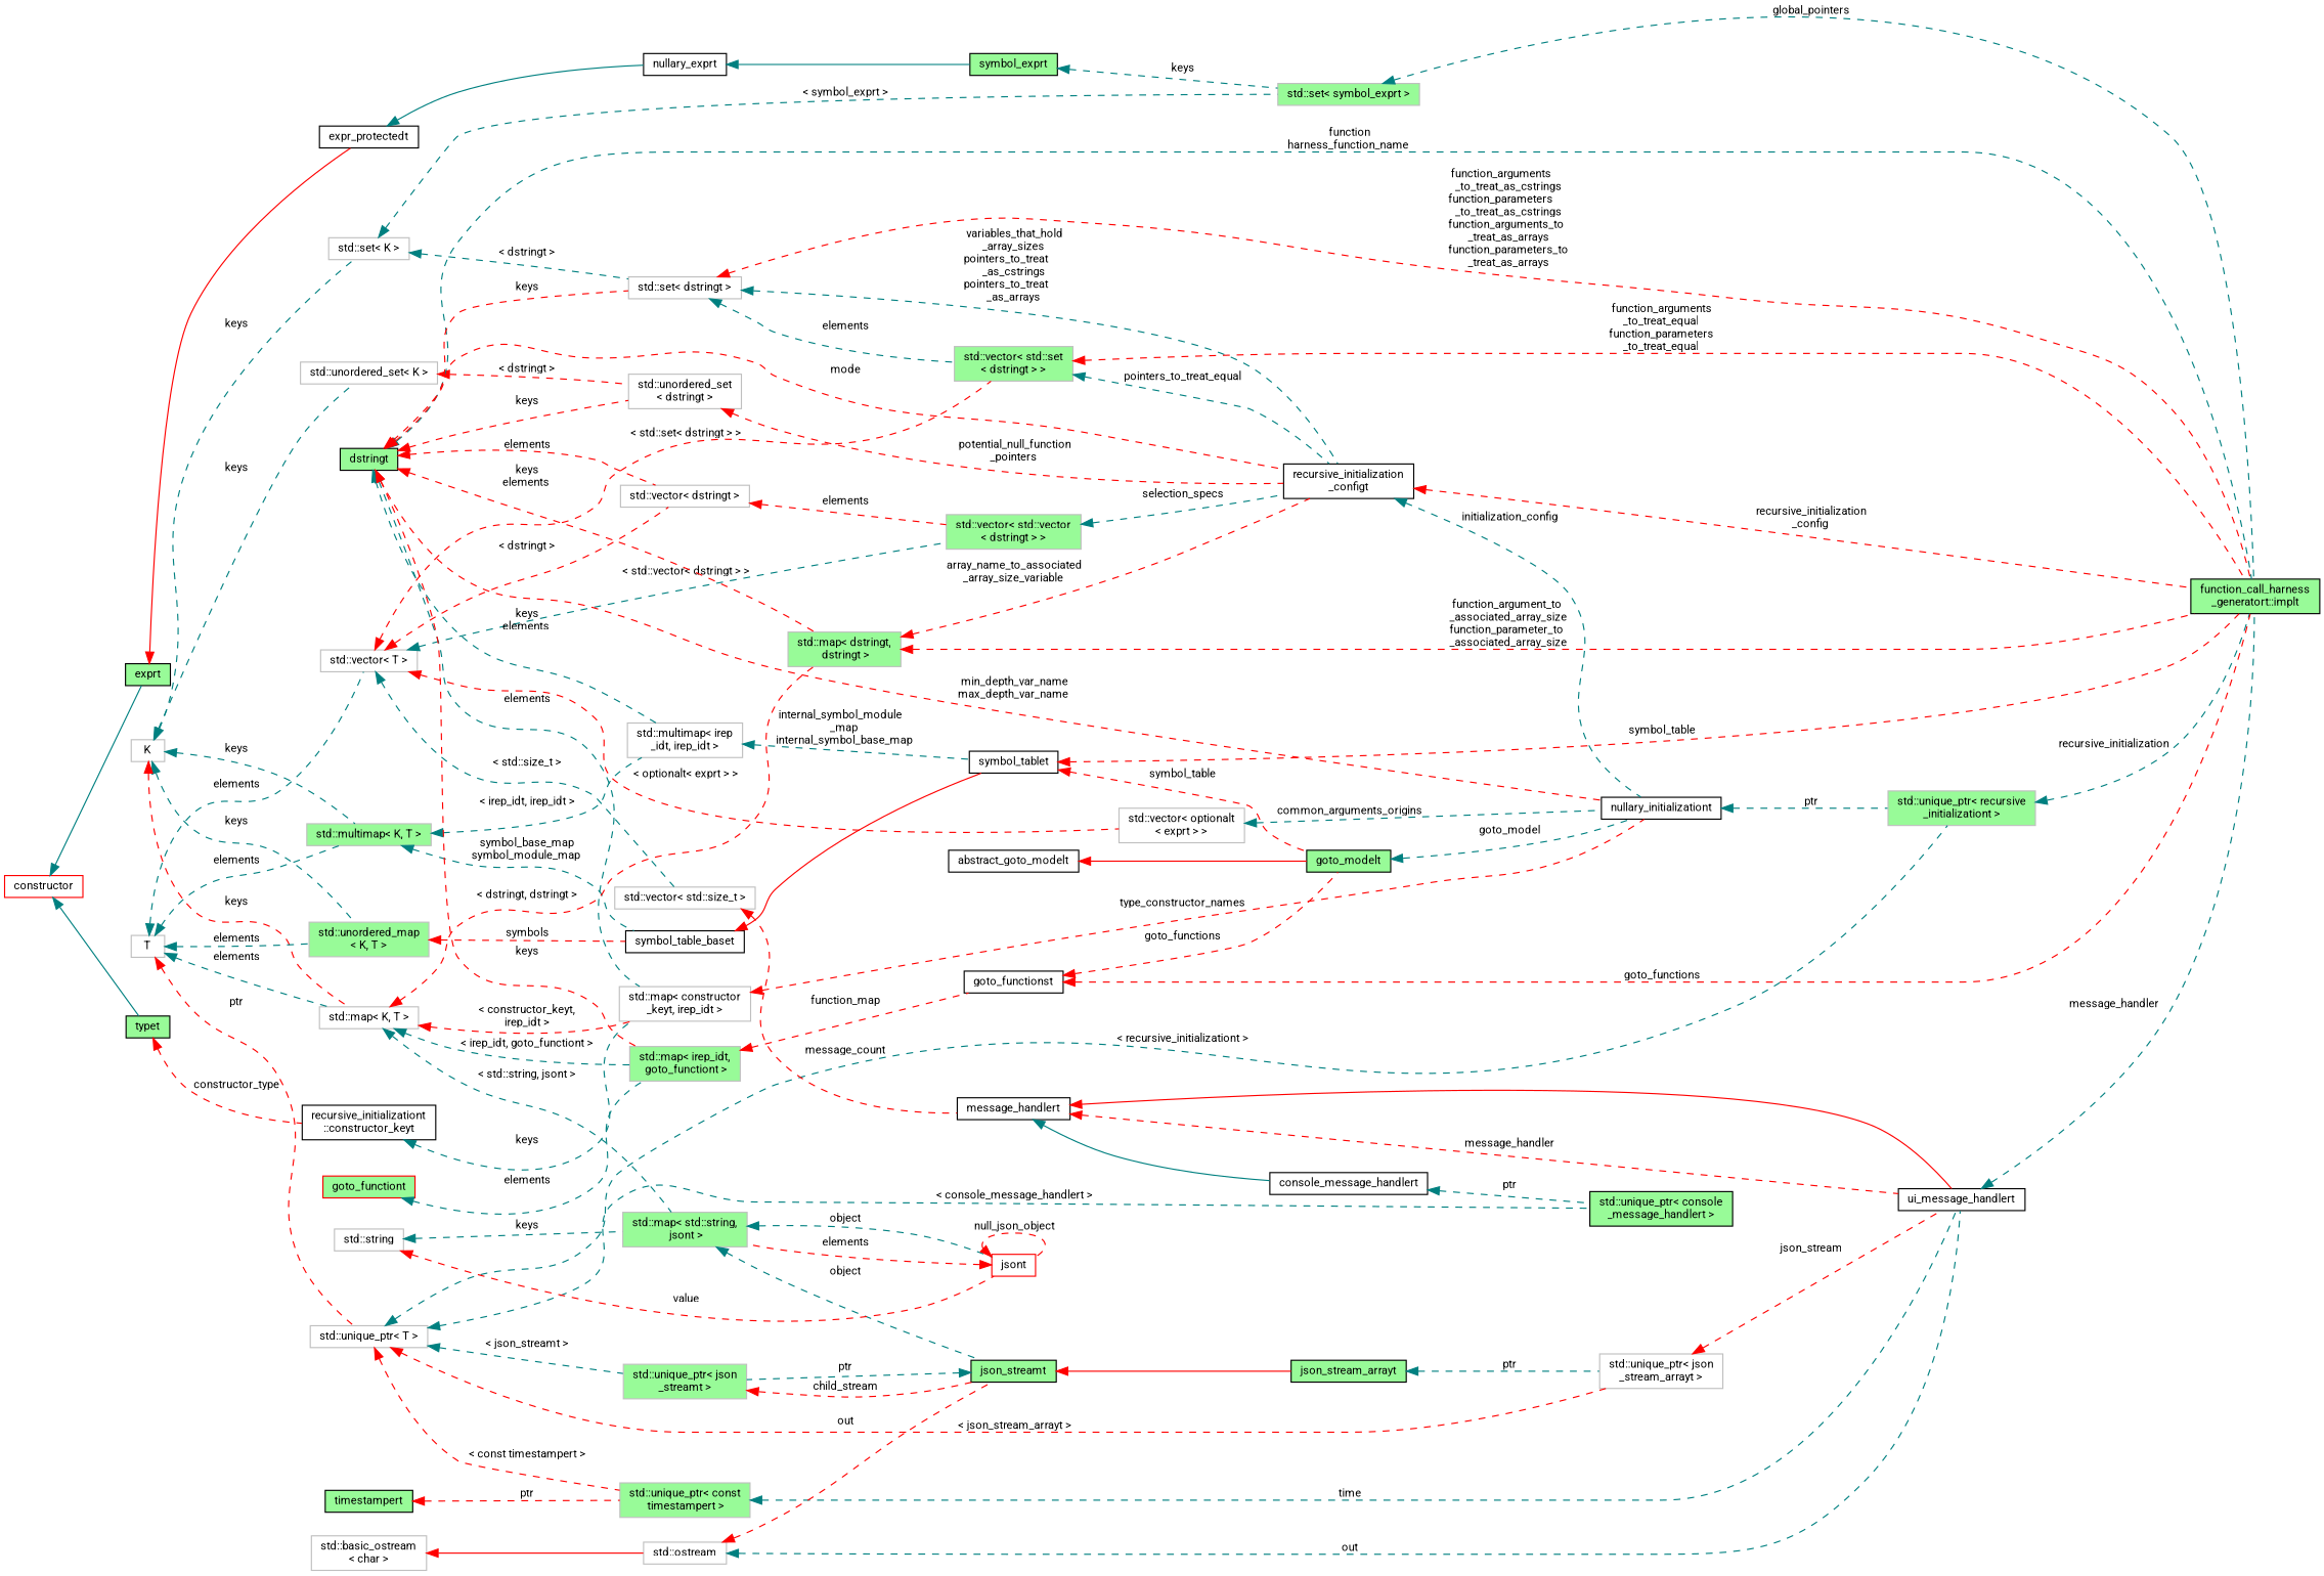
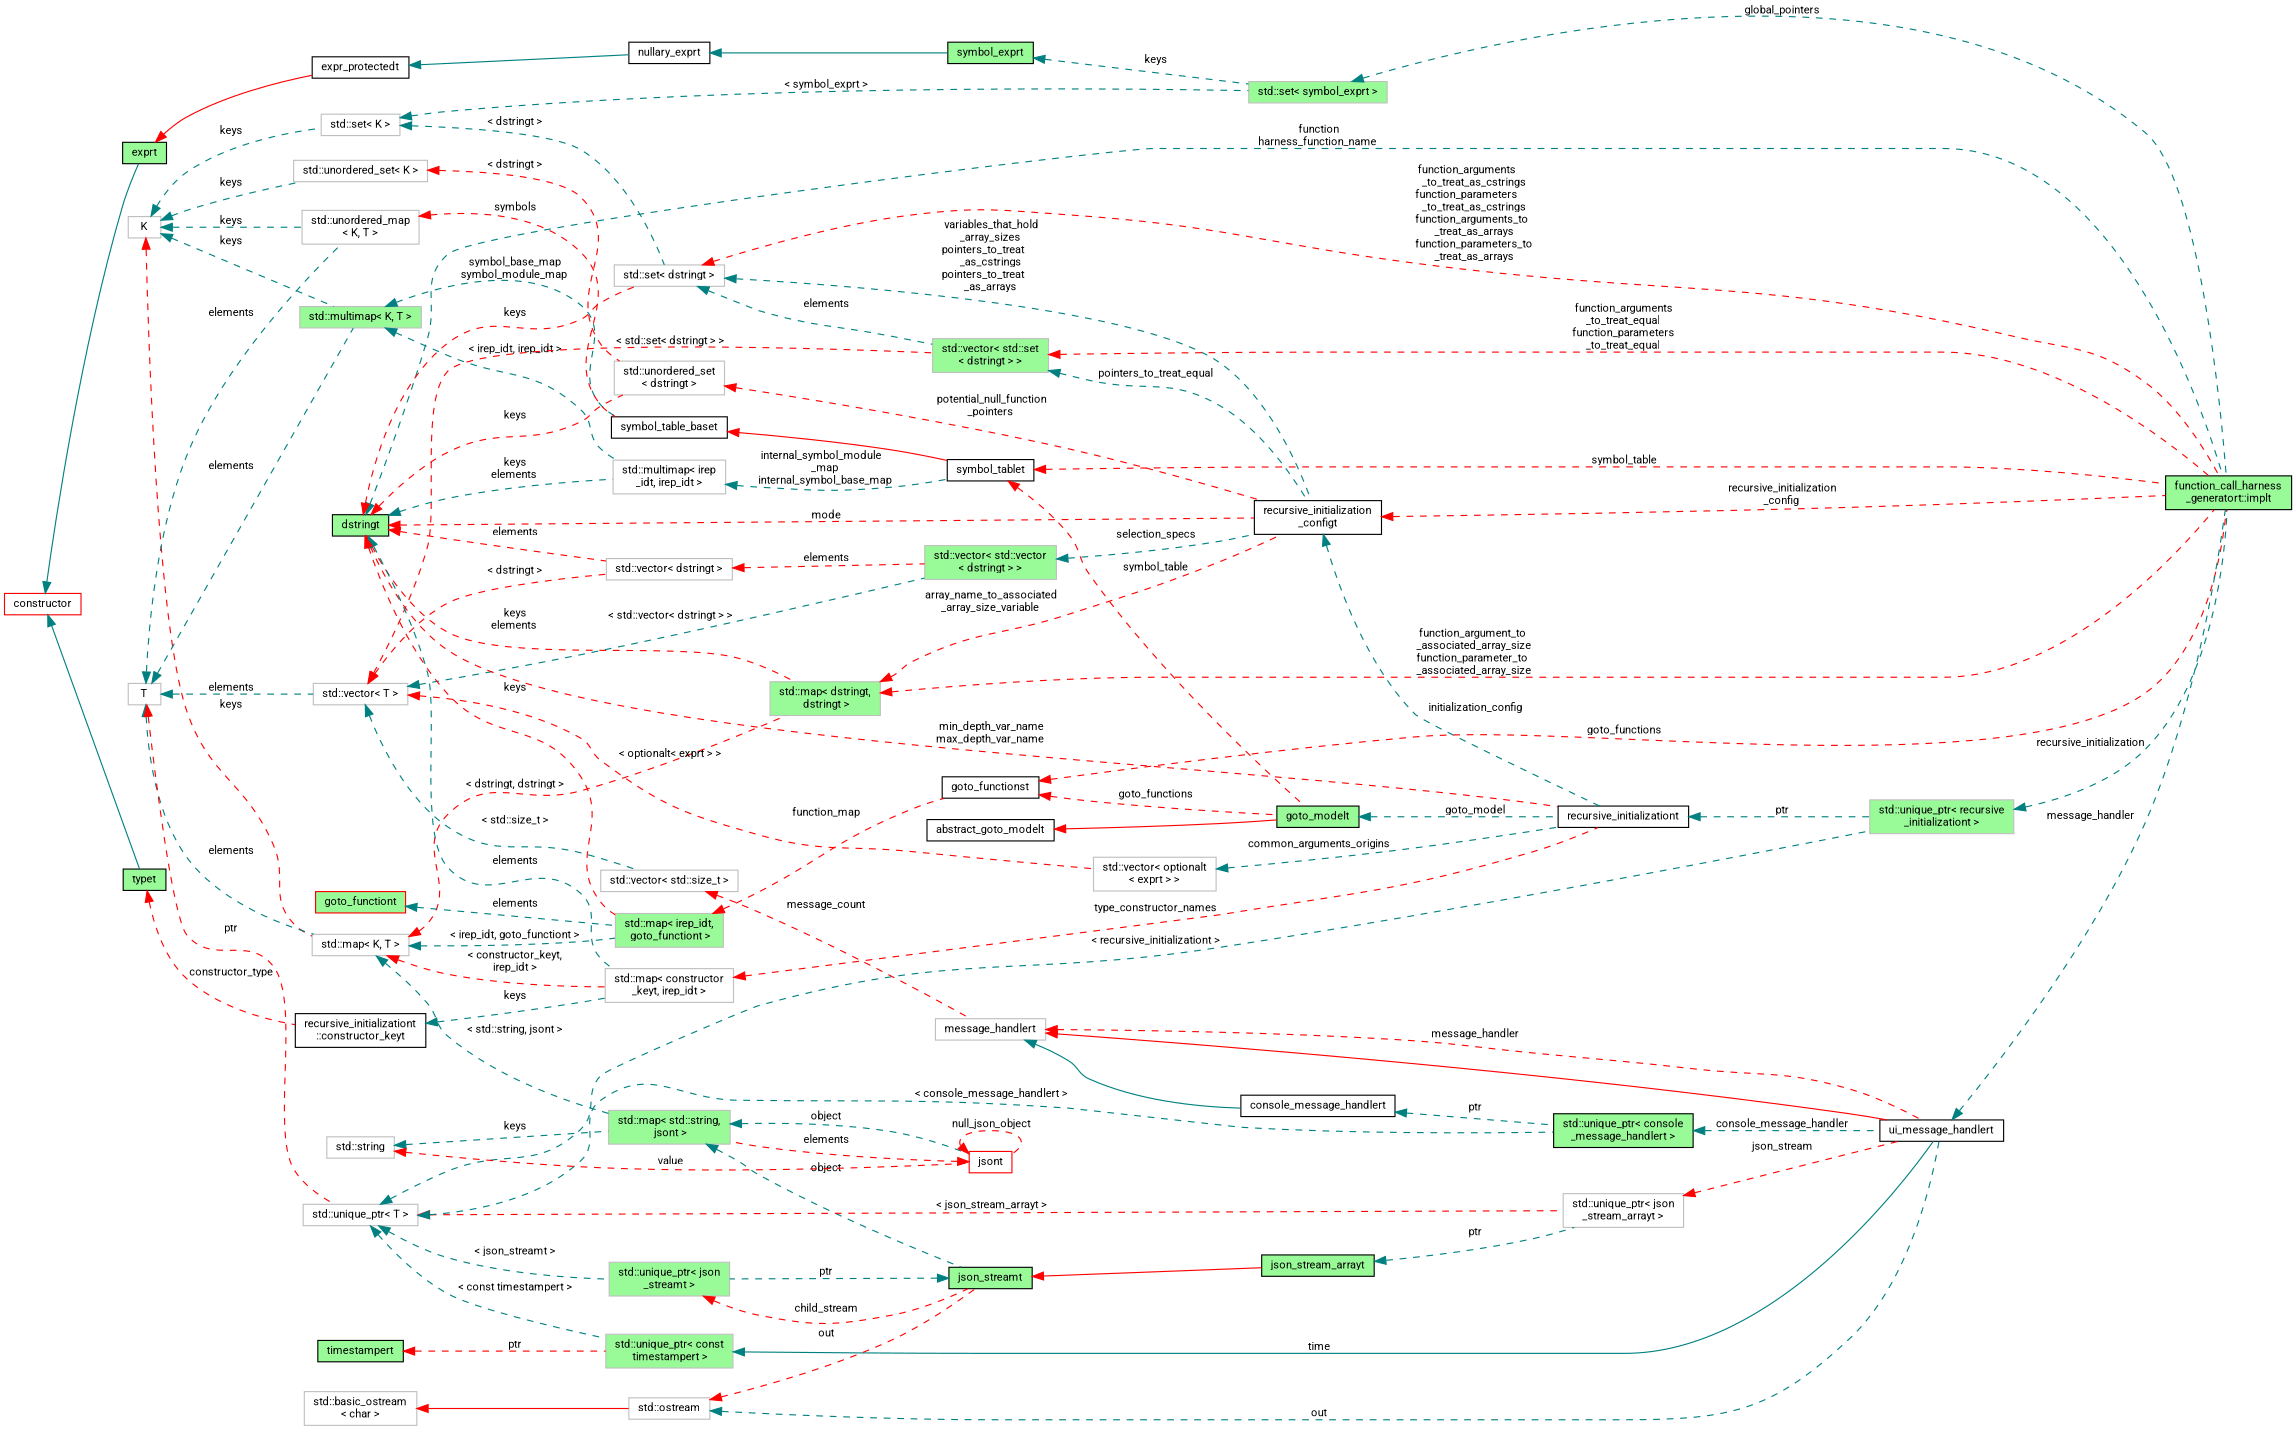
  digraph {
    fontname=Roboto
    rankdir=LR
    node [color=grey75 fillcolor=white fontname=Roboto fontsize=10 shape=record style=filled]
    edge [color=teal dir=back fontname=Roboto fontsize=10 labelfontname=Helvetica labelfontsize=10 style=dashed]
    n1 [color=black fillcolor=palegreen fontcolor=black height=0.2 label="function_call_harness\l_generatort::implt" width=0.4]
    n2 [color=black height=0.2 label=symbol_tablet width=0.4]
    n3 [color=black fillcolor=palegreen height=0.2 label=goto_modelt width=0.4]
-   n4 [color=black height=0.2 label=nullary_initializationt width=0.4]
+   n4 [color=black height=0.2 label=recursive_initializationt width=0.4]
    n5 [color=black height=0.2 label=symbol_table_baset width=0.4]
    n6 [fillcolor=palegreen height=0.2 label="std::multimap\< K, T \>" width=0.4]
    n7 [height=0.2 label="std::multimap\< irep\l_idt, irep_idt \>" width=0.4]
    n8 [height=0.2 label=K width=0.4]
-   n9 [fillcolor=palegreen height=0.2 label="std::unordered_map\l\< K, T \>" width=0.4]
+   n9 [height=0.2 label="std::unordered_map\l\< K, T \>" width=0.4]
    n10 [height=0.2 label="std::set\< K \>" width=0.4]
    n11 [height=0.2 label="std::map\< K, T \>" width=0.4]
    n12 [height=0.2 label="std::unordered_set\< K \>" width=0.4]
    n13 [height=0.2 label="std::set\< dstringt \>" width=0.4]
    n14 [fillcolor=palegreen height=0.2 label="std::set\< symbol_exprt \>" width=0.4]
    n15 [fillcolor=palegreen height=0.2 label="std::map\< dstringt,\l dstringt \>" width=0.4]
    n16 [height=0.2 label="std::map\< constructor\l_keyt, irep_idt \>" width=0.4]
    n17 [fillcolor=palegreen height=0.2 label="std::map\< irep_idt,\l goto_functiont \>" width=0.4]
    n18 [fillcolor=palegreen height=0.2 label="std::map\< std::string,\l jsont \>" width=0.4]
    n19 [height=0.2 label="std::unordered_set\l\< dstringt \>" width=0.4]
    n20 [height=0.2 label=T width=0.4]
    n21 [height=0.2 label="std::vector\< T \>" width=0.4]
    n22 [height=0.2 label="std::unique_ptr\< T \>" width=0.4]
    n23 [height=0.2 label="std::vector\< dstringt \>" width=0.4]
    n24 [fillcolor=palegreen height=0.2 label="std::vector\< std::set\l\< dstringt \> \>" width=0.4]
    n25 [height=0.2 label="std::vector\< std::size_t \>" width=0.4]
    n26 [fillcolor=palegreen height=0.2 label="std::vector\< std::vector\l\< dstringt \> \>" width=0.4]
    n27 [height=0.2 label="std::vector\< optionalt\l\< exprt \> \>" width=0.4]
    n28 [height=0.2 label="std::unique_ptr\< json\l_stream_arrayt \>" width=0.4]
    n29 [fillcolor=palegreen height=0.2 label="std::unique_ptr\< json\l_streamt \>" width=0.4]
    n30 [color=black fillcolor=palegreen height=0.2 label="std::unique_ptr\< console\l_message_handlert \>" width=0.4]
    n31 [fillcolor=palegreen height=0.2 label="std::unique_ptr\< const\l timestampert \>" width=0.4]
    n32 [fillcolor=palegreen height=0.2 label="std::unique_ptr\< recursive\l_initializationt \>" width=0.4]
    n33 [color=black fillcolor=palegreen height=0.2 label=dstringt width=0.4]
    n34 [color=black height=0.2 label="recursive_initialization\l_configt" width=0.4]
    n35 [color=black height=0.2 label=goto_functionst width=0.4]
-   n36 [color=black height=0.2 label=message_handlert width=0.4]
+   n36 [height=0.2 label=message_handlert width=0.4]
    n37 [color=black height=0.2 label=ui_message_handlert width=0.4]
    n38 [color=black height=0.2 label=console_message_handlert width=0.4]
    n39 [color=black fillcolor=palegreen height=0.2 label=json_stream_arrayt width=0.4]
    n40 [color=black fillcolor=palegreen height=0.2 label=json_streamt width=0.4]
    n41 [color=red height=0.2 label=jsont width=0.4]
    n42 [height=0.2 label="std::string" width=0.4]
    n43 [height=0.2 label="std::ostream" width=0.4]
    n44 [height=0.2 label="std::basic_ostream\l\< char \>" width=0.4]
    n45 [color=black fillcolor=palegreen height=0.2 label=timestampert width=0.4]
    n46 [color=black fillcolor=palegreen height=0.2 label=symbol_exprt width=0.4]
    n47 [color=black height=0.2 label=nullary_exprt width=0.4]
    n48 [color=black height=0.2 label=expr_protectedt width=0.4]
    n49 [color=black fillcolor=palegreen height=0.2 label=exprt width=0.4]
    n50 [color=red height=0.2 label=constructor width=0.4]
    n51 [color=black fillcolor=palegreen height=0.2 label=typet width=0.4]
    n52 [color=black height=0.2 label="recursive_initializationt\l::constructor_keyt" width=0.4]
    n53 [color=black height=0.2 label=abstract_goto_modelt width=0.4]
    n54 [color=red fillcolor=palegreen height=0.2 label=goto_functiont width=0.4]
    n2 -> n1 [color=red label=" symbol_table"]
    n2 -> n3 [color=red label=" symbol_table"]
    n3 -> n4 [label=" goto_model"]
    n4 -> n32 [label=" ptr"]
    n5 -> n2 [color=red style=solid]
    n6 -> n5 [label=" symbol_base_map\nsymbol_module_map"]
    n6 -> n7 [label=" \< irep_idt, irep_idt \>"]
    n7 -> n2 [label=" internal_symbol_module\l_map\ninternal_symbol_base_map"]
    n8 -> n6 [label=" keys"]
    n8 -> n9 [label=" keys"]
    n8 -> n10 [label=" keys"]
    n8 -> n11 [color=red label=" keys"]
    n8 -> n12 [label=" keys"]
    n9 -> n5 [color=red label=" symbols"]
    n10 -> n13 [label=" \< dstringt \>"]
    n10 -> n14 [label=" \< symbol_exprt \>"]
    n11 -> n15 [color=red label=" \< dstringt, dstringt \>"]
    n11 -> n16 [color=red label=" \< constructor_keyt,\l irep_idt \>"]
    n11 -> n17 [label=" \< irep_idt, goto_functiont \>"]
    n11 -> n18 [label=" \< std::string, jsont \>"]
    n12 -> n19 [color=red label=" \< dstringt \>"]
    n13 -> n1 [color=red label=" function_arguments\l_to_treat_as_cstrings\nfunction_parameters\l_to_treat_as_cstrings\nfunction_arguments_to\l_treat_as_arrays\nfunction_parameters_to\l_treat_as_arrays"]
    n13 -> n24 [label=" elements"]
    n13 -> n34 [label=" variables_that_hold\l_array_sizes\npointers_to_treat\l_as_cstrings\npointers_to_treat\l_as_arrays"]
    n14 -> n1 [label=" global_pointers"]
    n15 -> n1 [color=red label=" function_argument_to\l_associated_array_size\nfunction_parameter_to\l_associated_array_size"]
    n15 -> n34 [color=red label=" array_name_to_associated\l_array_size_variable"]
    n16 -> n4 [color=red label=" type_constructor_names"]
    n17 -> n35 [color=red label=" function_map"]
    n18 -> n40 [label=" object"]
    n18 -> n41 [label=" object"]
    n19 -> n34 [color=red label=" potential_null_function\l_pointers"]
    n20 -> n6 [label=" elements"]
    n20 -> n9 [label=" elements"]
    n20 -> n11 [label=" elements"]
    n20 -> n21 [label=" elements"]
    n20 -> n22 [color=red label=" ptr"]
    n21 -> n23 [color=red label=" \< dstringt \>"]
    n21 -> n24 [color=red label=" \< std::set\< dstringt \> \>"]
    n21 -> n25 [label=" \< std::size_t \>"]
    n21 -> n26 [label=" \< std::vector\< dstringt \> \>"]
    n21 -> n27 [color=red label=" \< optionalt\< exprt \> \>"]
    n22 -> n28 [color=red label=" \< json_stream_arrayt \>"]
    n22 -> n29 [label=" \< json_streamt \>"]
    n22 -> n30 [label=" \< console_message_handlert \>"]
-   n22 -> n31 [color=red label=" \< const timestampert \>"]
+   n22 -> n31 [label=" \< const timestampert \>"]
    n22 -> n32 [label=" \< recursive_initializationt \>"]
    n23 -> n26 [color=red label=" elements"]
    n24 -> n1 [color=red label=" function_arguments\l_to_treat_equal\nfunction_parameters\l_to_treat_equal"]
    n24 -> n34 [label=" pointers_to_treat_equal"]
    n25 -> n36 [color=red label=" message_count"]
    n26 -> n34 [label=" selection_specs"]
    n27 -> n4 [label=" common_arguments_origins"]
    n28 -> n37 [color=red label=" json_stream"]
    n29 -> n40 [color=red label=" child_stream"]
-   n31 -> n37 [label=" time"]
+   n30 -> n37 [label=" console_message_handler"]
+   n31 -> n37 [label=" time" style=solid]
    n32 -> n1 [label=" recursive_initialization"]
    n33 -> n1 [label=" function\nharness_function_name"]
    n33 -> n4 [color=red label=" min_depth_var_name\nmax_depth_var_name"]
    n33 -> n7 [label=" keys\nelements"]
    n33 -> n13 [color=red label=" keys"]
    n33 -> n15 [color=red label=" keys\nelements"]
    n33 -> n16 [label=" elements"]
    n33 -> n17 [color=red label=" keys"]
    n33 -> n19 [color=red label=" keys"]
    n33 -> n23 [color=red label=" elements"]
    n33 -> n34 [color=red label=" mode"]
    n34 -> n1 [color=red label=" recursive_initialization\l_config"]
    n34 -> n4 [label=" initialization_config"]
    n35 -> n1 [color=red label=" goto_functions"]
    n35 -> n3 [color=red label=" goto_functions"]
    n36 -> n37 [color=red style=solid]
    n36 -> n37 [color=red label=" message_handler"]
    n36 -> n38 [style=solid]
    n37 -> n1 [label=" message_handler"]
    n38 -> n30 [label=" ptr"]
    n39 -> n28 [label=" ptr"]
    n40 -> n29 [label=" ptr"]
    n40 -> n39 [color=red style=solid]
    n41 -> n18 [color=red label=" elements"]
    n41 -> n41 [color=red label=" null_json_object"]
    n42 -> n18 [label=" keys"]
    n42 -> n41 [color=red label=" value"]
    n43 -> n37 [label=" out"]
    n43 -> n40 [color=red label=" out"]
    n44 -> n43 [color=red style=solid]
    n45 -> n31 [color=red label=" ptr"]
    n46 -> n14 [label=" keys"]
    n47 -> n46 [style=solid]
    n48 -> n47 [style=solid]
    n49 -> n48 [color=red style=solid]
    n50 -> n49 [style=solid]
    n50 -> n51 [style=solid]
    n51 -> n52 [color=red label=" constructor_type"]
    n52 -> n16 [label=" keys"]
    n53 -> n3 [color=red style=solid]
    n54 -> n17 [label=" elements"]
  }
